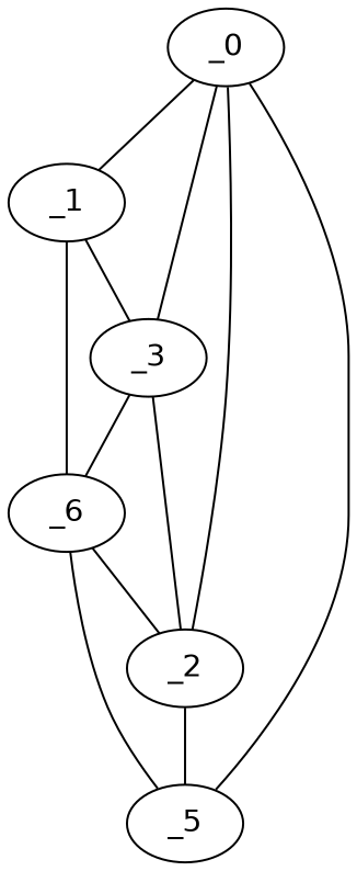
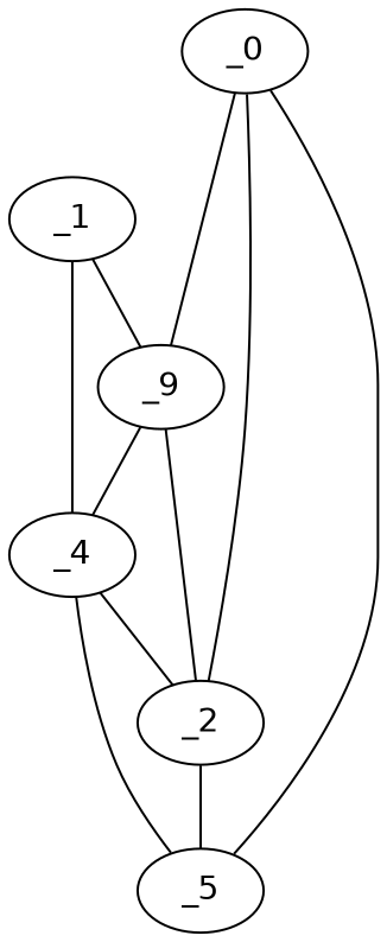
  graph {
    fontname="DejaVu Sans"
    node [fontname="DejaVu Sans" y=40]
    edge [fontname="DejaVu Sans" valence=2]
    _0 [x=71 y=21]
    _1 [x=74 y=26]
    _2 [x=82 y=56]
    _5 [x=105]
-   _3 [x=84 y=50]
-   _4 [x=90 label=_6]
-   _0 -- _1
+   _3 [x=84 y=50 label=_9]
+   _4 [x=90]
    _0 -- _2 [valence=1]
    _0 -- _5 [valence=1]
    _1 -- _3
    _1 -- _4 [valence=1]
    _2 -- _5 [valence=1]
    _2 -- _3
    _3 -- _0
    _3 -- _4
    _4 -- _2 [valence=1]
    _4 -- _5
  }
